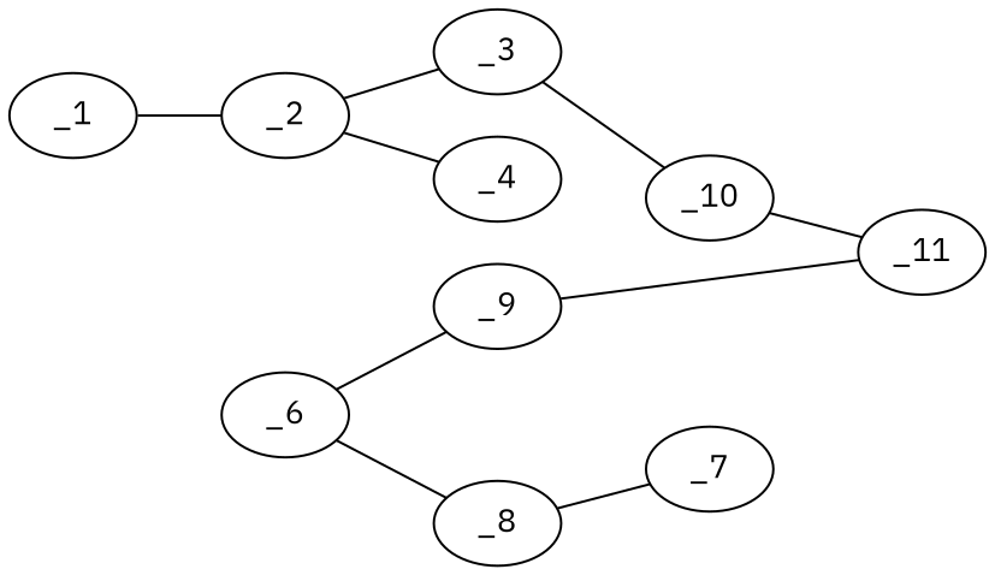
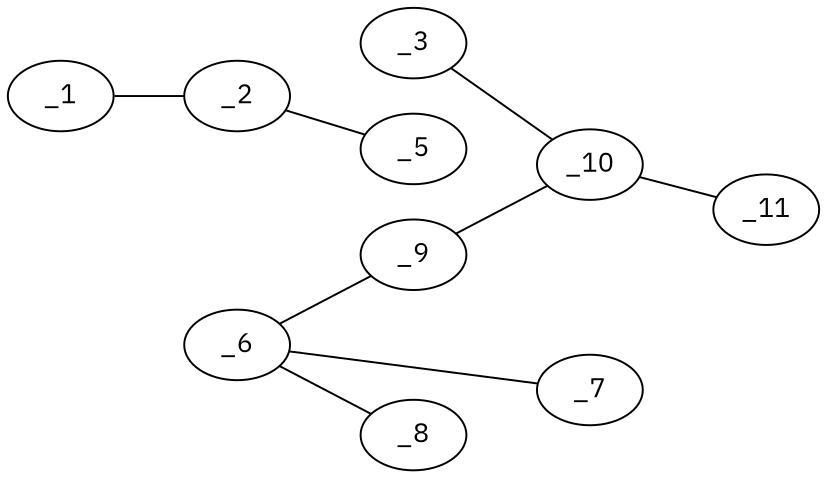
  graph {
    fontname="IBM Plex Sans"
    rankdir=LR
    node [charge=0 chem=1 fontname="IBM Plex Sans" symbol="C  " x=3.7601 y=-1.1149]
    edge [fontname="IBM Plex Sans" valence=1]
    _1 [chem=4 symbol="N  " x=4.2601]
    _2 [x=3.2601]
    _3 [chem=2 symbol="O  " x=2.6723 y=-1.9239]
-   _4 [x=2.9511 y=-0.1639]
+   _4 [x=2.9511 y=-0.1639 label=_5]
    _10 [x=4.5691 y=-0.1639]
    _11 [chem=2 symbol="O  " x=5.5201 y=0.1452]
    _9 [y=0.4239]
    _6 [y=1.4239]
    _7 [chem=2 symbol="O  " x=4.6261 y=1.9239]
    _8 [x=2.8941 y=1.9239]
    _1 -- _2
-   _2 -- _3 [valence=2]
    _2 -- _4
    _3 -- _10
    _10 -- _11 [valence=2]
-   _9 -- _11
+   _9 -- _10
    _6 -- _9
-   _8 -- _7 [valence=2]
+   _6 -- _7 [valence=2]
    _6 -- _8
  }
